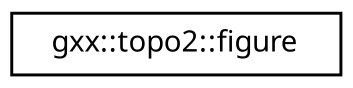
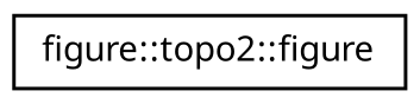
  digraph {
    rankdir=TB
    fontname="Noto Sans"
-   n1 [color=black fillcolor=white fontname="Noto Sans" fontsize=10 height=0.2 label="gxx::topo2::figure" shape=record style=filled width=0.4]
+   n1 [color=black fillcolor=white fontname="Noto Sans" fontsize=10 height=0.2 label="figure::topo2::figure" shape=record style=filled width=0.4]
  }
